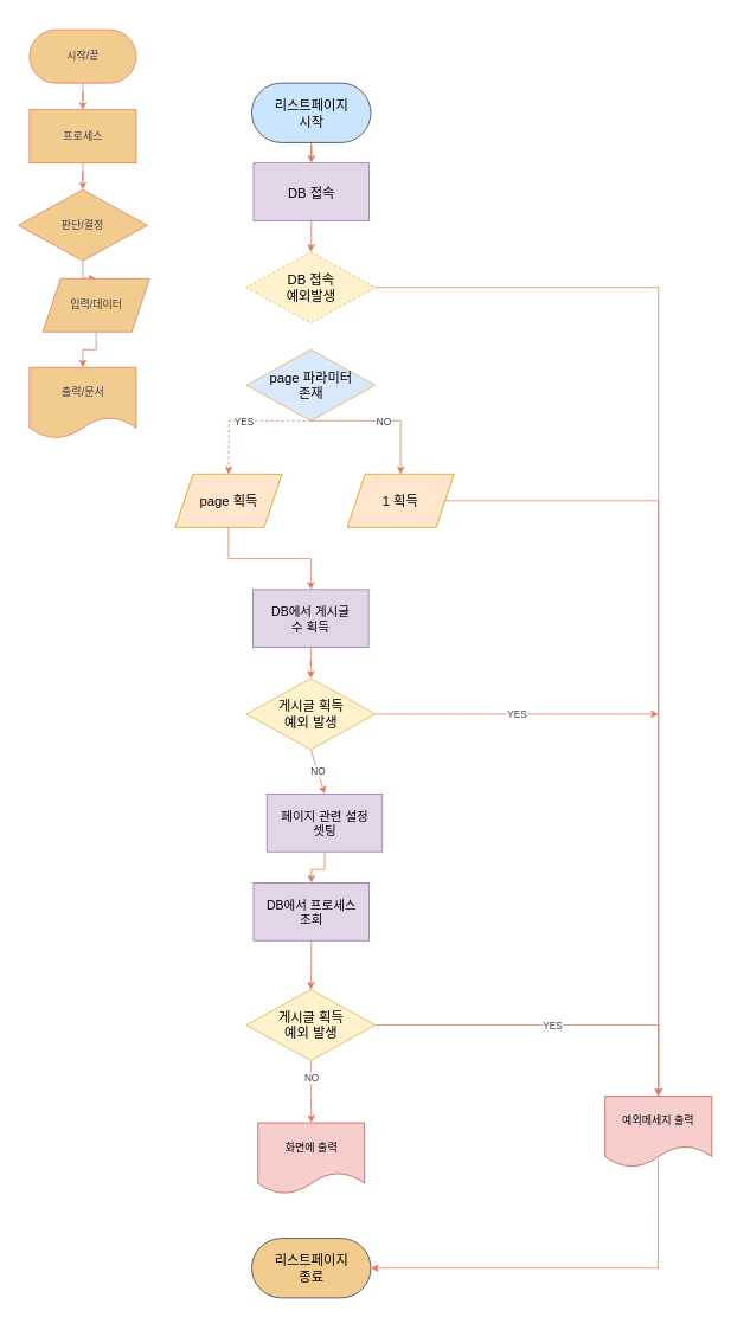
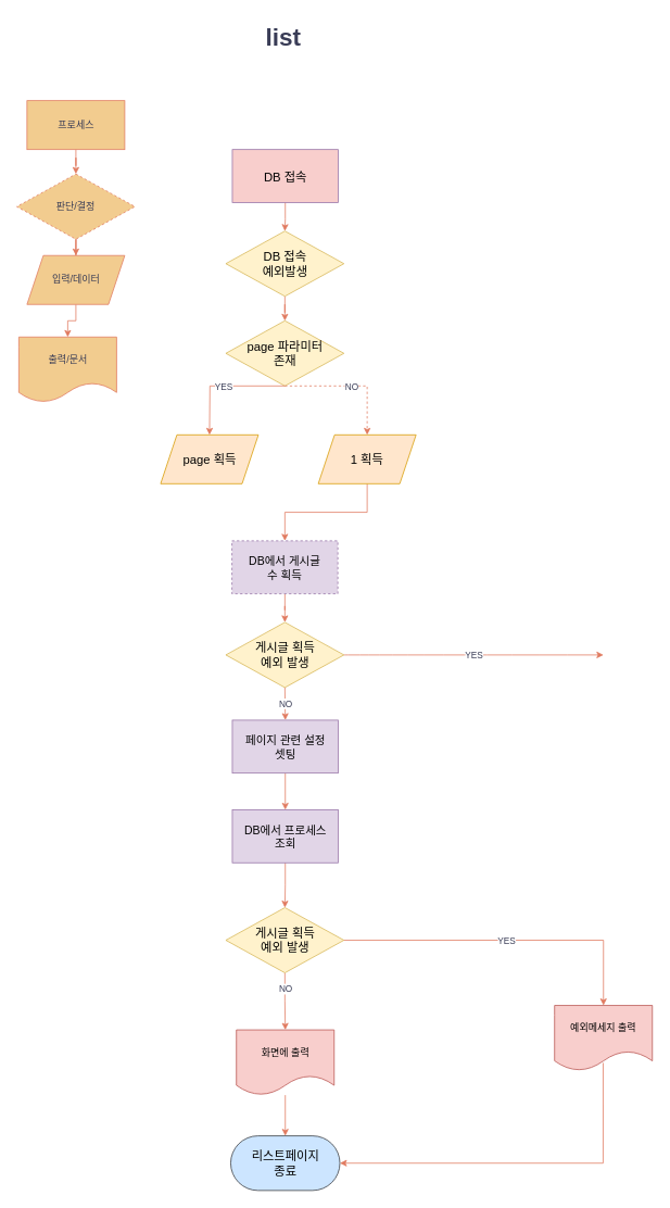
  <mxCell id="0" />
  <mxCell id="1" parent="0" />
- <mxCell id="2" value="" style="edgeStyle=orthogonalEdgeStyle;rounded=0;orthogonalLoop=1;jettySize=auto;html=1;strokeColor=#E07A5F;fontColor=#393C56;fillColor=#F2CC8F;" parent="1" source="3" target="5" edge="1"><mxGeometry relative="1" as="geometry" /></mxCell>
- <mxCell id="3" value="시작/끝" style="rounded=1;whiteSpace=wrap;html=1;strokeColor=#E07A5F;fontColor=#393C56;fillColor=#F2CC8F;arcSize=50;" parent="1" vertex="1"><mxGeometry x="32.5" y="33" width="120" height="60" as="geometry" /></mxCell>
  <mxCell id="4" value="" style="edgeStyle=orthogonalEdgeStyle;rounded=0;orthogonalLoop=1;jettySize=auto;html=1;strokeColor=#E07A5F;fontColor=#393C56;fillColor=#F2CC8F;" parent="1" source="5" target="7" edge="1"><mxGeometry relative="1" as="geometry" /></mxCell>
  <mxCell id="5" value="프로세스" style="rounded=0;whiteSpace=wrap;html=1;strokeColor=#E07A5F;fontColor=#393C56;fillColor=#F2CC8F;" parent="1" vertex="1"><mxGeometry x="32.5" y="123" width="120" height="60" as="geometry" /></mxCell>
  <mxCell id="6" value="" style="edgeStyle=orthogonalEdgeStyle;rounded=0;orthogonalLoop=1;jettySize=auto;html=1;strokeColor=#E07A5F;fontColor=#393C56;fillColor=#F2CC8F;" parent="1" source="7" target="9" edge="1"><mxGeometry relative="1" as="geometry" /></mxCell>
- <mxCell id="7" value="판단/결정" style="rhombus;whiteSpace=wrap;html=1;strokeColor=#E07A5F;fontColor=#393C56;fillColor=#F2CC8F;" parent="1" vertex="1"><mxGeometry x="20" y="213" width="145" height="80" as="geometry" /></mxCell>
+ <mxCell id="7" value="판단/결정" style="rhombus;whiteSpace=wrap;html=1;strokeColor=#E07A5F;fontColor=#393C56;fillColor=#F2CC8F;dashed=1;" parent="1" vertex="1"><mxGeometry x="20" y="213" width="145" height="80" as="geometry" /></mxCell>
  <mxCell id="8" value="" style="edgeStyle=orthogonalEdgeStyle;rounded=0;orthogonalLoop=1;jettySize=auto;html=1;strokeColor=#E07A5F;fontColor=#393C56;fillColor=#F2CC8F;" parent="1" source="9" target="10" edge="1"><mxGeometry relative="1" as="geometry" /></mxCell>
- <mxCell id="9" value="입력/데이터" style="shape=parallelogram;perimeter=parallelogramPerimeter;whiteSpace=wrap;html=1;fixedSize=1;strokeColor=#E07A5F;fontColor=#393C56;fillColor=#F2CC8F;" parent="1" vertex="1"><mxGeometry x="47.5" y="313" width="120" height="60" as="geometry" /></mxCell>
- <mxCell id="10" value="출력/문서" style="shape=document;whiteSpace=wrap;html=1;boundedLbl=1;strokeColor=#E07A5F;fontColor=#393C56;fillColor=#F2CC8F;" parent="1" vertex="1"><mxGeometry x="32.5" y="413" width="120" height="80" as="geometry" /></mxCell>
- <mxCell id="11" value="" style="edgeStyle=orthogonalEdgeStyle;rounded=0;orthogonalLoop=1;jettySize=auto;html=1;strokeColor=#E07A5F;fontColor=#393C56;fillColor=#F2CC8F;" parent="1" source="12" target="14" edge="1"><mxGeometry relative="1" as="geometry" /></mxCell>
- <mxCell id="12" value="리스트페이지&lt;div style=&quot;font-size: 15px;&quot;&gt;시작&lt;/div&gt;" style="rounded=1;whiteSpace=wrap;html=1;strokeColor=#36393d;fillColor=#cce5ff;arcSize=50;fontSize=15;fontFamily=Helvetica;horizontal=1;" parent="1" vertex="1"><mxGeometry x="282.5" y="93" width="134" height="67" as="geometry" /></mxCell>
+ <mxCell id="9" value="입력/데이터" style="shape=parallelogram;perimeter=parallelogramPerimeter;whiteSpace=wrap;html=1;fixedSize=1;strokeColor=#E07A5F;fontColor=#393C56;fillColor=#F2CC8F;" parent="1" vertex="1"><mxGeometry x="32.5" y="313" width="120" height="60" as="geometry" /></mxCell>
+ <mxCell id="10" value="출력/문서" style="shape=document;whiteSpace=wrap;html=1;boundedLbl=1;strokeColor=#E07A5F;fontColor=#393C56;fillColor=#F2CC8F;" parent="1" vertex="1"><mxGeometry x="22.5" y="413" width="120" height="80" as="geometry" /></mxCell>
  <mxCell id="13" value="" style="edgeStyle=orthogonalEdgeStyle;rounded=0;orthogonalLoop=1;jettySize=auto;html=1;strokeColor=#E07A5F;fontColor=#393C56;fillColor=#F2CC8F;" parent="1" source="14" target="17" edge="1"><mxGeometry relative="1" as="geometry" /></mxCell>
- <mxCell id="14" value="DB 접속" style="rounded=0;whiteSpace=wrap;html=1;strokeColor=#9673a6;fillColor=#e1d5e7;fontSize=15;" parent="1" vertex="1"><mxGeometry x="284.5" y="183" width="130" height="65" as="geometry" /></mxCell>
- <mxCell id="16" value="" style="edgeStyle=orthogonalEdgeStyle;rounded=0;orthogonalLoop=1;jettySize=auto;html=1;strokeColor=#E07A5F;fontColor=#393C56;fillColor=#F2CC8F;entryX=0.5;entryY=0;entryDx=0;entryDy=0;" parent="1" source="17" target="19" edge="1"><mxGeometry relative="1" as="geometry"><mxPoint x="577.5" y="410" as="targetPoint" /></mxGeometry></mxCell>
- <mxCell id="17" value="DB 접속&lt;div style=&quot;font-size: 15px;&quot;&gt;예외발생&lt;/div&gt;" style="rhombus;whiteSpace=wrap;html=1;strokeColor=#d6b656;fillColor=#fff2cc;fontSize=15;dashed=1;" parent="1" vertex="1"><mxGeometry x="276.5" y="283" width="145" height="80" as="geometry" /></mxCell>
+ <mxCell id="14" value="DB 접속" style="rounded=0;whiteSpace=wrap;html=1;strokeColor=#9673a6;fillColor=#f8cecc;fontSize=15;" parent="1" vertex="1"><mxGeometry x="284.5" y="183" width="130" height="65" as="geometry" /></mxCell>
+ <mxCell id="15" value="" style="edgeStyle=orthogonalEdgeStyle;rounded=0;orthogonalLoop=1;jettySize=auto;html=1;strokeColor=#E07A5F;fontColor=#393C56;fillColor=#F2CC8F;" parent="1" source="17" target="23" edge="1"><mxGeometry relative="1" as="geometry" /></mxCell>
+ <mxCell id="17" value="DB 접속&lt;div style=&quot;font-size: 15px;&quot;&gt;예외발생&lt;/div&gt;" style="rhombus;whiteSpace=wrap;html=1;strokeColor=#d6b656;fillColor=#fff2cc;fontSize=15;" parent="1" vertex="1"><mxGeometry x="276.5" y="283" width="145" height="80" as="geometry" /></mxCell>
  <mxCell id="18" value="" style="edgeStyle=orthogonalEdgeStyle;rounded=0;orthogonalLoop=1;jettySize=auto;html=1;strokeColor=#E07A5F;fontColor=#393C56;fillColor=#F2CC8F;entryX=1;entryY=0.5;entryDx=0;entryDy=0;exitX=0.497;exitY=0.881;exitDx=0;exitDy=0;exitPerimeter=0;" parent="1" source="19" target="20" edge="1"><mxGeometry relative="1" as="geometry"><Array as="points"><mxPoint x="740" y="1427" /></Array></mxGeometry></mxCell>
  <mxCell id="19" value="예외메세지 출력" style="shape=document;whiteSpace=wrap;html=1;boundedLbl=1;strokeColor=#b85450;fillColor=#f8cecc;" parent="1" vertex="1"><mxGeometry x="680" y="1233" width="120" height="80" as="geometry" /></mxCell>
- <mxCell id="20" value="리스트페이지&lt;div style=&quot;font-size: 15px;&quot;&gt;종료&lt;/div&gt;" style="rounded=1;whiteSpace=wrap;html=1;strokeColor=#36393d;fillColor=#f2cc8f;arcSize=50;fontSize=15;fontFamily=Helvetica;horizontal=1;" parent="1" vertex="1"><mxGeometry x="282.5" y="1393" width="134" height="67" as="geometry" /></mxCell>
- <mxCell id="21" value="" style="edgeStyle=orthogonalEdgeStyle;rounded=0;orthogonalLoop=1;jettySize=auto;html=1;strokeColor=#E07A5F;fontColor=#393C56;fillColor=#F2CC8F;" parent="1" source="22" target="27" edge="1"><mxGeometry relative="1" as="geometry" /></mxCell>
+ <mxCell id="20" value="리스트페이지&lt;div style=&quot;font-size: 15px;&quot;&gt;종료&lt;/div&gt;" style="rounded=1;whiteSpace=wrap;html=1;strokeColor=#36393d;fillColor=#cce5ff;arcSize=50;fontSize=15;fontFamily=Helvetica;horizontal=1;" parent="1" vertex="1"><mxGeometry x="282.5" y="1393" width="134" height="67" as="geometry" /></mxCell>
  <mxCell id="22" value="page 획득" style="shape=parallelogram;perimeter=parallelogramPerimeter;whiteSpace=wrap;html=1;fixedSize=1;strokeColor=#d79b00;fillColor=#ffe6cc;fontSize=15;" parent="1" vertex="1"><mxGeometry x="196.5" y="533" width="120" height="60" as="geometry" /></mxCell>
- <mxCell id="23" value="page 파라미터&lt;div&gt;존재&lt;/div&gt;" style="rhombus;whiteSpace=wrap;html=1;strokeColor=#d6b656;fillColor=#dae8fc;fontSize=15;" parent="1" vertex="1"><mxGeometry x="276.5" y="393" width="145" height="80" as="geometry" /></mxCell>
- <mxCell id="24" value="" style="edgeStyle=orthogonalEdgeStyle;rounded=0;orthogonalLoop=1;jettySize=auto;html=1;strokeColor=#E07A5F;fontColor=#393C56;fillColor=#F2CC8F;" parent="1" source="25" target="19" edge="1"><mxGeometry relative="1" as="geometry" /></mxCell>
+ <mxCell id="23" value="page 파라미터&lt;div&gt;존재&lt;/div&gt;" style="rhombus;whiteSpace=wrap;html=1;strokeColor=#d6b656;fillColor=#fff2cc;fontSize=15;" parent="1" vertex="1"><mxGeometry x="276.5" y="393" width="145" height="80" as="geometry" /></mxCell>
+ <mxCell id="24" value="" style="edgeStyle=orthogonalEdgeStyle;rounded=0;orthogonalLoop=1;jettySize=auto;html=1;strokeColor=#E07A5F;fontColor=#393C56;fillColor=#F2CC8F;" parent="1" source="25" target="27" edge="1"><mxGeometry relative="1" as="geometry" /></mxCell>
  <mxCell id="25" value="1 획득" style="shape=parallelogram;perimeter=parallelogramPerimeter;whiteSpace=wrap;html=1;fixedSize=1;strokeColor=#d79b00;fillColor=#ffe6cc;fontSize=15;" parent="1" vertex="1"><mxGeometry x="390" y="533" width="120" height="60" as="geometry" /></mxCell>
  <mxCell id="26" value="" style="edgeStyle=orthogonalEdgeStyle;rounded=0;orthogonalLoop=1;jettySize=auto;html=1;strokeColor=#E07A5F;fontColor=#393C56;fillColor=#F2CC8F;" parent="1" source="27" target="38" edge="1"><mxGeometry relative="1" as="geometry" /></mxCell>
- <mxCell id="27" value="DB에서 게시글&lt;div style=&quot;font-size: 14px;&quot;&gt;수 획득&lt;/div&gt;" style="rounded=0;whiteSpace=wrap;html=1;strokeColor=#9673a6;fillColor=#e1d5e7;fontSize=14;" parent="1" vertex="1"><mxGeometry x="284" y="663" width="130" height="65" as="geometry" /></mxCell>
- <mxCell id="28" value="" style="endArrow=classic;html=1;rounded=0;strokeColor=#E07A5F;fontColor=#393C56;fillColor=#F2CC8F;exitX=0.5;exitY=1;exitDx=0;exitDy=0;entryX=0.5;entryY=0;entryDx=0;entryDy=0;dashed=1;" parent="1" source="23" target="22" edge="1"><mxGeometry relative="1" as="geometry"><mxPoint x="426.5" y="743" as="sourcePoint" /><mxPoint x="526.5" y="743" as="targetPoint" /><Array as="points"><mxPoint x="257" y="473" /></Array></mxGeometry></mxCell>
+ <mxCell id="27" value="DB에서 게시글&lt;div style=&quot;font-size: 14px;&quot;&gt;수 획득&lt;/div&gt;" style="rounded=0;whiteSpace=wrap;html=1;strokeColor=#9673a6;fillColor=#e1d5e7;fontSize=14;dashed=1;" parent="1" vertex="1"><mxGeometry x="284" y="663" width="130" height="65" as="geometry" /></mxCell>
+ <mxCell id="28" value="" style="endArrow=classic;html=1;rounded=0;strokeColor=#E07A5F;fontColor=#393C56;fillColor=#F2CC8F;exitX=0.5;exitY=1;exitDx=0;exitDy=0;entryX=0.5;entryY=0;entryDx=0;entryDy=0;" parent="1" source="23" target="22" edge="1"><mxGeometry relative="1" as="geometry"><mxPoint x="426.5" y="743" as="sourcePoint" /><mxPoint x="526.5" y="743" as="targetPoint" /><Array as="points"><mxPoint x="257" y="473" /></Array></mxGeometry></mxCell>
  <mxCell id="29" value="YES" style="edgeLabel;resizable=0;html=1;;align=center;verticalAlign=middle;strokeColor=#E07A5F;fontColor=#393C56;fillColor=#F2CC8F;" parent="28" connectable="0" vertex="1"><mxGeometry relative="1" as="geometry" /></mxCell>
  <mxCell id="30" value="" style="edgeStyle=orthogonalEdgeStyle;rounded=0;orthogonalLoop=1;jettySize=auto;html=1;strokeColor=#E07A5F;fontColor=#393C56;fillColor=#F2CC8F;" parent="1" source="31" target="33" edge="1"><mxGeometry relative="1" as="geometry" /></mxCell>
- <mxCell id="31" value="페이지 관련 설정&lt;div&gt;셋팅&lt;/div&gt;" style="rounded=0;whiteSpace=wrap;html=1;strokeColor=#9673a6;fillColor=#e1d5e7;fontSize=14;" parent="1" vertex="1"><mxGeometry x="299.5" y="893" width="130" height="65" as="geometry" /></mxCell>
+ <mxCell id="31" value="페이지 관련 설정&lt;div&gt;셋팅&lt;/div&gt;" style="rounded=0;whiteSpace=wrap;html=1;strokeColor=#9673a6;fillColor=#e1d5e7;fontSize=14;" parent="1" vertex="1"><mxGeometry x="284.5" y="883" width="130" height="65" as="geometry" /></mxCell>
  <mxCell id="32" value="" style="edgeStyle=orthogonalEdgeStyle;rounded=0;orthogonalLoop=1;jettySize=auto;html=1;strokeColor=#E07A5F;fontColor=#393C56;fillColor=#F2CC8F;" parent="1" source="33" target="44" edge="1"><mxGeometry relative="1" as="geometry" /></mxCell>
  <mxCell id="33" value="DB에서 프로세스&lt;div style=&quot;font-size: 14px;&quot;&gt;조회&lt;/div&gt;" style="rounded=0;whiteSpace=wrap;html=1;strokeColor=#9673a6;fillColor=#e1d5e7;fontSize=14;" parent="1" vertex="1"><mxGeometry x="284.5" y="993" width="130" height="65" as="geometry" /></mxCell>
+ <mxCell id="34" value="" style="edgeStyle=orthogonalEdgeStyle;rounded=0;orthogonalLoop=1;jettySize=auto;html=1;strokeColor=#E07A5F;fontColor=#393C56;fillColor=#F2CC8F;" parent="1" source="35" target="20" edge="1"><mxGeometry relative="1" as="geometry" /></mxCell>
  <mxCell id="35" value="화면에 출력" style="shape=document;whiteSpace=wrap;html=1;boundedLbl=1;strokeColor=#b85450;fillColor=#f8cecc;" parent="1" vertex="1"><mxGeometry x="289.5" y="1263" width="120" height="80" as="geometry" /></mxCell>
- <mxCell id="36" value="" style="endArrow=classic;html=1;rounded=0;strokeColor=#E07A5F;fontColor=#393C56;fillColor=#F2CC8F;exitX=0.5;exitY=1;exitDx=0;exitDy=0;entryX=0.5;entryY=0;entryDx=0;entryDy=0;" parent="1" source="23" target="25" edge="1"><mxGeometry relative="1" as="geometry"><mxPoint x="420" y="583" as="sourcePoint" /><mxPoint x="520" y="583" as="targetPoint" /><Array as="points"><mxPoint x="450" y="473" /></Array></mxGeometry></mxCell>
+ <mxCell id="36" value="" style="endArrow=classic;html=1;rounded=0;strokeColor=#E07A5F;fontColor=#393C56;fillColor=#F2CC8F;exitX=0.5;exitY=1;exitDx=0;exitDy=0;entryX=0.5;entryY=0;entryDx=0;entryDy=0;dashed=1;" parent="1" source="23" target="25" edge="1"><mxGeometry relative="1" as="geometry"><mxPoint x="420" y="583" as="sourcePoint" /><mxPoint x="520" y="583" as="targetPoint" /><Array as="points"><mxPoint x="450" y="473" /></Array></mxGeometry></mxCell>
  <mxCell id="37" value="NO" style="edgeLabel;resizable=0;html=1;;align=center;verticalAlign=middle;strokeColor=#E07A5F;fontColor=#393C56;fillColor=#F2CC8F;" parent="36" connectable="0" vertex="1"><mxGeometry relative="1" as="geometry" /></mxCell>
  <mxCell id="38" value="게시글 획득&lt;div&gt;예외 발생&lt;/div&gt;" style="rhombus;whiteSpace=wrap;html=1;strokeColor=#d6b656;fillColor=#fff2cc;fontSize=15;" parent="1" vertex="1"><mxGeometry x="276.5" y="763" width="145" height="80" as="geometry" /></mxCell>
  <mxCell id="39" value="" style="endArrow=classic;html=1;rounded=0;strokeColor=#E07A5F;fontColor=#393C56;fillColor=#F2CC8F;exitX=0.5;exitY=1;exitDx=0;exitDy=0;entryX=0.5;entryY=0;entryDx=0;entryDy=0;" parent="1" source="38" target="31" edge="1"><mxGeometry relative="1" as="geometry"><mxPoint x="540" y="693" as="sourcePoint" /><mxPoint x="640" y="693" as="targetPoint" /></mxGeometry></mxCell>
  <mxCell id="40" value="NO" style="edgeLabel;resizable=0;html=1;;align=center;verticalAlign=middle;strokeColor=#E07A5F;fontColor=#393C56;fillColor=#F2CC8F;" parent="39" connectable="0" vertex="1"><mxGeometry relative="1" as="geometry" /></mxCell>
  <mxCell id="41" value="" style="endArrow=classic;html=1;rounded=0;strokeColor=#E07A5F;fontColor=#393C56;fillColor=#F2CC8F;exitX=1;exitY=0.5;exitDx=0;exitDy=0;curved=1;" parent="1" source="38" edge="1"><mxGeometry relative="1" as="geometry"><mxPoint x="420" y="673" as="sourcePoint" /><mxPoint x="740" y="803" as="targetPoint" /></mxGeometry></mxCell>
  <mxCell id="42" value="YES" style="edgeLabel;resizable=0;html=1;;align=center;verticalAlign=middle;strokeColor=#E07A5F;fontColor=#393C56;fillColor=#F2CC8F;" parent="41" connectable="0" vertex="1"><mxGeometry relative="1" as="geometry" /></mxCell>
  <mxCell id="43" value="" style="edgeStyle=orthogonalEdgeStyle;rounded=0;orthogonalLoop=1;jettySize=auto;html=1;strokeColor=#E07A5F;fontColor=#393C56;fillColor=#F2CC8F;" parent="1" source="44" target="35" edge="1"><mxGeometry relative="1" as="geometry" /></mxCell>
  <mxCell id="44" value="게시글 획득&lt;div&gt;예외 발생&lt;/div&gt;" style="rhombus;whiteSpace=wrap;html=1;strokeColor=#d6b656;fillColor=#fff2cc;fontSize=15;" parent="1" vertex="1"><mxGeometry x="276.5" y="1113" width="145" height="80" as="geometry" /></mxCell>
  <mxCell id="45" value="NO" style="edgeLabel;resizable=0;html=1;;align=center;verticalAlign=middle;strokeColor=#E07A5F;fontColor=#393C56;fillColor=#F2CC8F;" parent="1" connectable="0" vertex="1"><mxGeometry x="349.25" y="1212.998" as="geometry" /></mxCell>
  <mxCell id="46" value="" style="endArrow=classic;html=1;rounded=0;strokeColor=#E07A5F;fontColor=#393C56;fillColor=#F2CC8F;exitX=1;exitY=0.5;exitDx=0;exitDy=0;entryX=0.5;entryY=0;entryDx=0;entryDy=0;" parent="1" source="44" edge="1" target="19"><mxGeometry relative="1" as="geometry"><mxPoint x="420" y="1023" as="sourcePoint" /><mxPoint x="740" y="1153" as="targetPoint" /><Array as="points"><mxPoint x="740" y="1153" /></Array></mxGeometry></mxCell>
  <mxCell id="47" value="YES" style="edgeLabel;resizable=0;html=1;;align=center;verticalAlign=middle;strokeColor=#E07A5F;fontColor=#393C56;fillColor=#F2CC8F;" parent="46" connectable="0" vertex="1"><mxGeometry relative="1" as="geometry" /></mxCell>
+ <mxCell id="48" value="list" style="text;html=1;align=center;verticalAlign=middle;resizable=0;points=[];autosize=1;strokeColor=none;fillColor=none;fontColor=#393C56;fontSize=30;fontStyle=1" vertex="1" parent="1"><mxGeometry x="316.5" y="20" width="60" height="50" as="geometry" /></mxCell>
